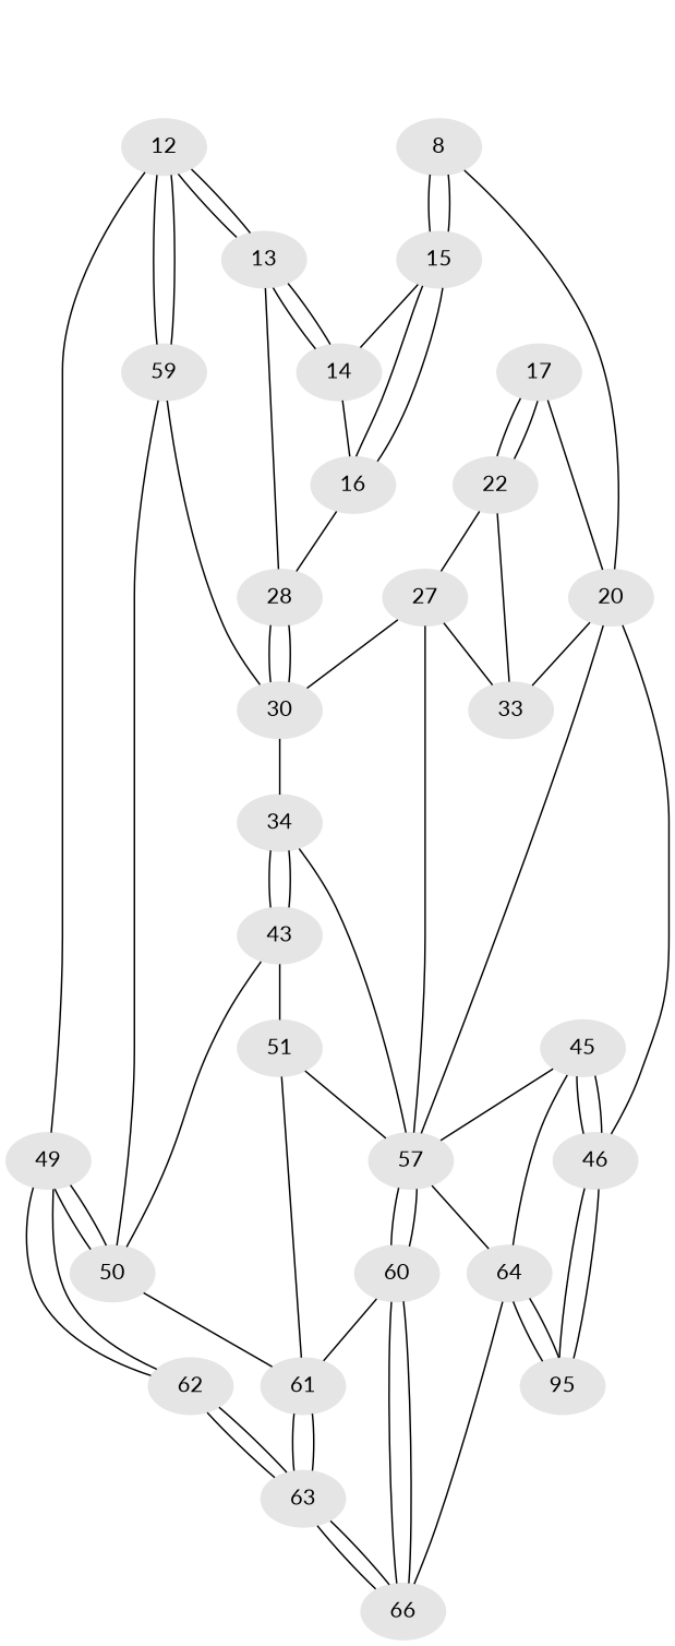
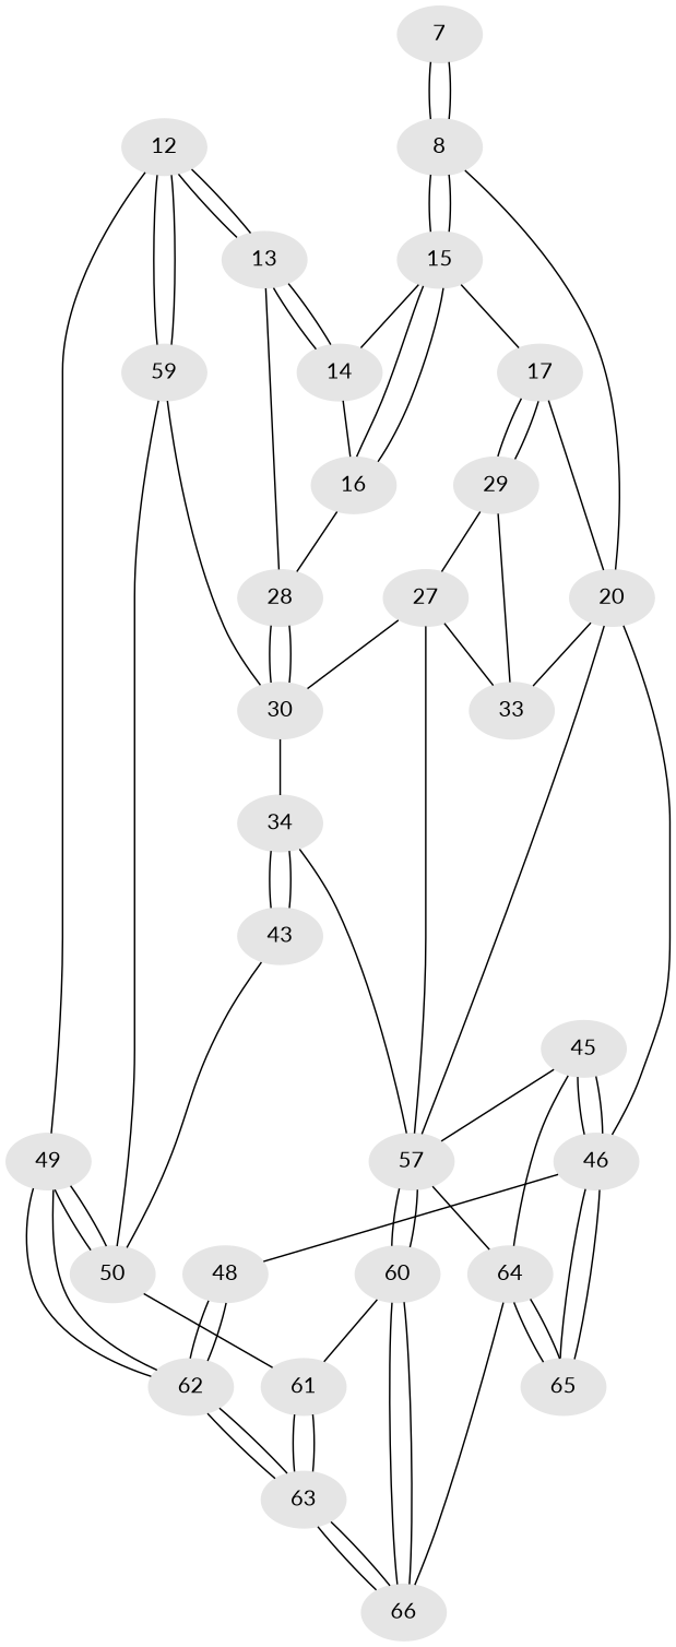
  graph {
    fontname=Lato
    node [color=gray90 fontname=Lato style=filled]
    edge [fontname=Lato]
    8 [super="+5"]
+   7
    15
    20 [super="+19+18"]
    14
    16
    17
    33 [super="+23"]
    46 [super="+21"]
    57 [super="+52+39"]
+   48 [super="+2+10"]
    62
    49 [super="+41+31+11"]
    50 [super="+42+32"]
    12
    13
    n17 [label=59]
    28 [super="+24"]
    30 [super="+26"]
-   22
+   22 [label=29]
    27
-   65 [label=95]
+   65
    64 [super="+58+55+56"]
    60 [super="+59"]
    34
    61 [super="+54"]
    43
-   51 [super="+47"]
    45 [super="+44"]
    66
    63
    8 -- 15
    8 -- 15
    8 -- 20
+   7 -- 8
+   7 -- 8
    15 -- 14
    15 -- 16
    15 -- 16
+   15 -- 17
    20 -- 33
    20 -- 46 [weight=2]
    20 -- 57
    14 -- 16
    16 -- 28
    17 -- 20
    17 -- 22
    17 -- 22
+   46 -- 48 [weight=2]
    46 -- 65
    46 -- 65
    57 -- 64 [weight=2]
    57 -- 60
    57 -- 60
+   48 -- 62
+   48 -- 62
    62 -- 63
    62 -- 63
    49 -- 62
    49 -- 62
    49 -- 50 [weight=2]
    49 -- 50
    50 -- 61
    12 -- 49
    12 -- 13
    12 -- 13
    12 -- n17
    12 -- n17
    13 -- 14
    13 -- 14
    13 -- 28
    n17 -- 50
    n17 -- 30
    28 -- 30 [weight=2]
    28 -- 30
    30 -- 34
    22 -- 33
    22 -- 27
    27 -- 33
    27 -- 57
    27 -- 30
    64 -- 65 [weight=2]
    64 -- 65
    64 -- 66
    60 -- 61 [weight=2]
    60 -- 66
    60 -- 66
    34 -- 57
    34 -- 43
    34 -- 43
    61 -- 63
    61 -- 63
    43 -- 50
-   43 -- 51
-   51 -- 57 [weight=2]
-   51 -- 61
    45 -- 46 [weight=2]
    45 -- 46
    45 -- 57
    45 -- 64
    63 -- 66
    63 -- 66
  }
